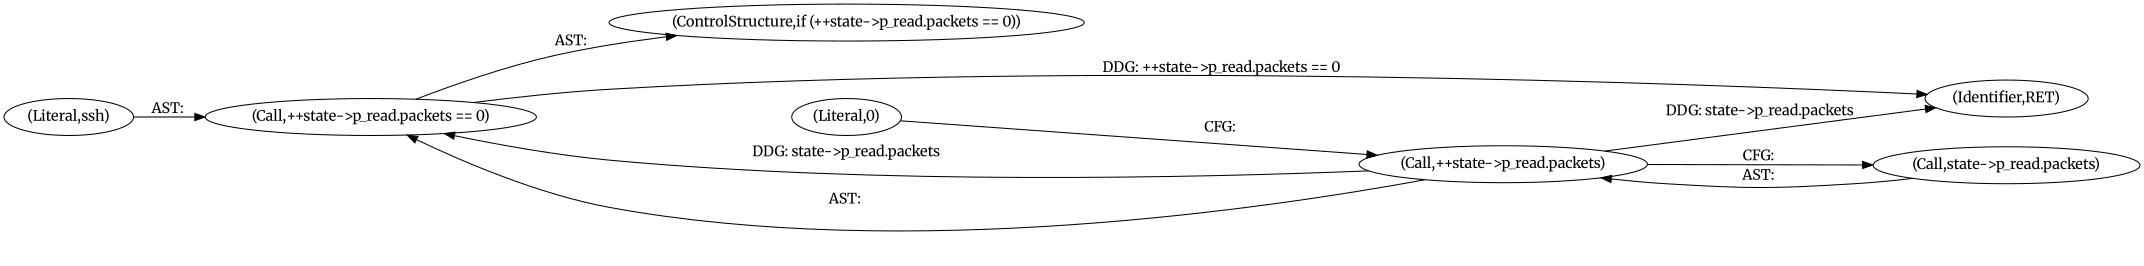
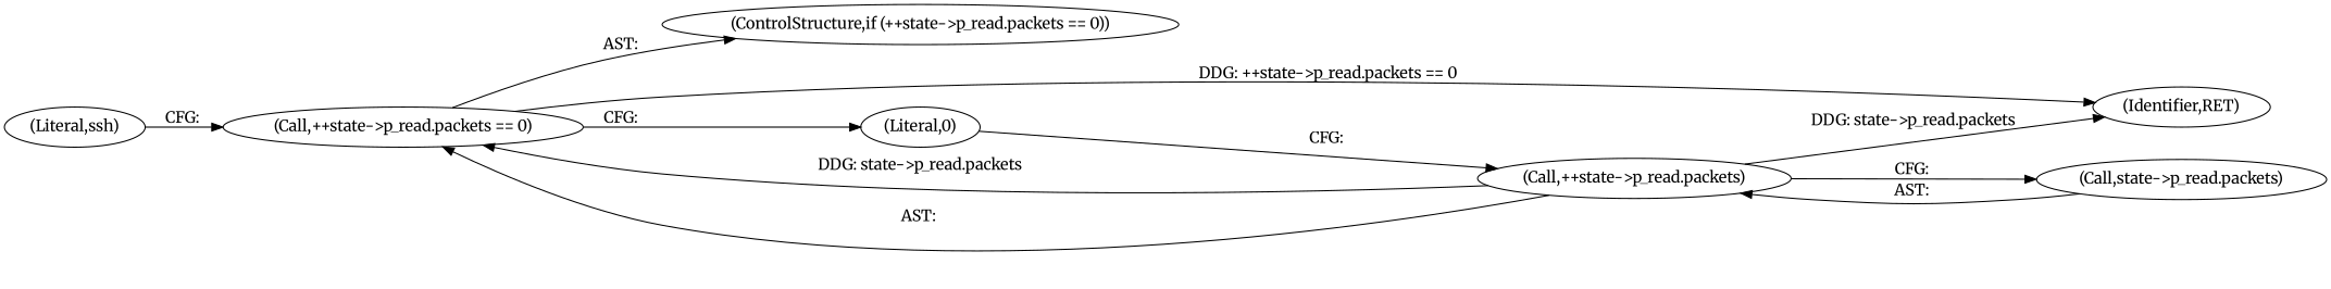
  digraph {
    fontname=Merriweather
    rankdir=LR
    node [fontname=Merriweather]
    edge [fontname=Merriweather]
    n1 [label="(Call,++state->p_read.packets == 0)"]
    n2 [label="(ControlStructure,if (++state->p_read.packets == 0))"]
    n3 [label="(Literal,0)"]
    n4 [label="(Identifier,RET)"]
    n5 [label="(Call,++state->p_read.packets)"]
    n6 [label="(Call,state->p_read.packets)"]
    n7 [label="(Literal,ssh)"]
    n1 -> n2 [label="AST: "]
+   n1 -> n3 [label="CFG: "]
    n1 -> n4 [label="DDG: ++state->p_read.packets == 0"]
    n3 -> n5 [label="CFG: "]
    n5 -> n1 [label="AST: "]
    n5 -> n1 [label="DDG: state->p_read.packets"]
    n5 -> n4 [label="DDG: state->p_read.packets"]
    n5 -> n6 [label="CFG: "]
    n6 -> n5 [label="AST: "]
-   n7 -> n1 [label="AST: "]
+   n7 -> n1 [label="CFG: "]
  }
